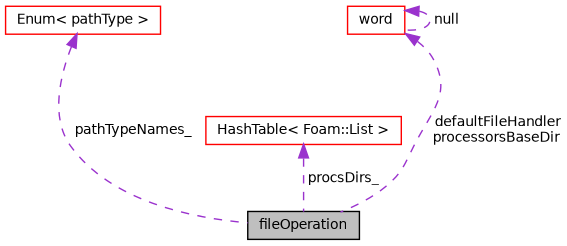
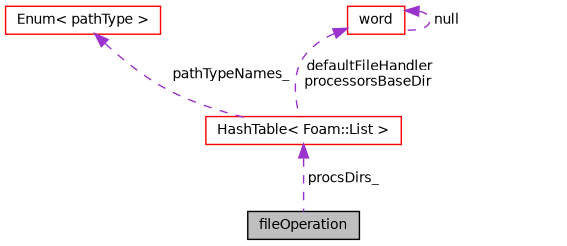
  digraph {
    rankdir=TB
    node [color=red fontname=Helvetica fontsize=10 shape=record]
    edge [color=darkorchid3 dir=back fontname=Helvetica fontsize=10 labelfontname=Helvetica labelfontsize=10 style=dashed]
    n1 [color=black fillcolor=grey75 fontcolor=black height=0.2 label=fileOperation style=filled width=0.4]
    n2 [height=0.2 label="Enum\< pathType \>" width=0.4]
    n3 [height=0.2 label="HashTable\< Foam::List \>" width=0.4]
    n4 [height=0.2 label=word width=0.4]
-   n2 -> n1 [label=" pathTypeNames_"]
+   n2 -> n3 [label=" pathTypeNames_"]
    n3 -> n1 [label=" procsDirs_"]
-   n4 -> n1 [label=" defaultFileHandler\nprocessorsBaseDir"]
+   n4 -> n3 [label=" defaultFileHandler\nprocessorsBaseDir"]
    n4 -> n4 [label=" null"]
  }
